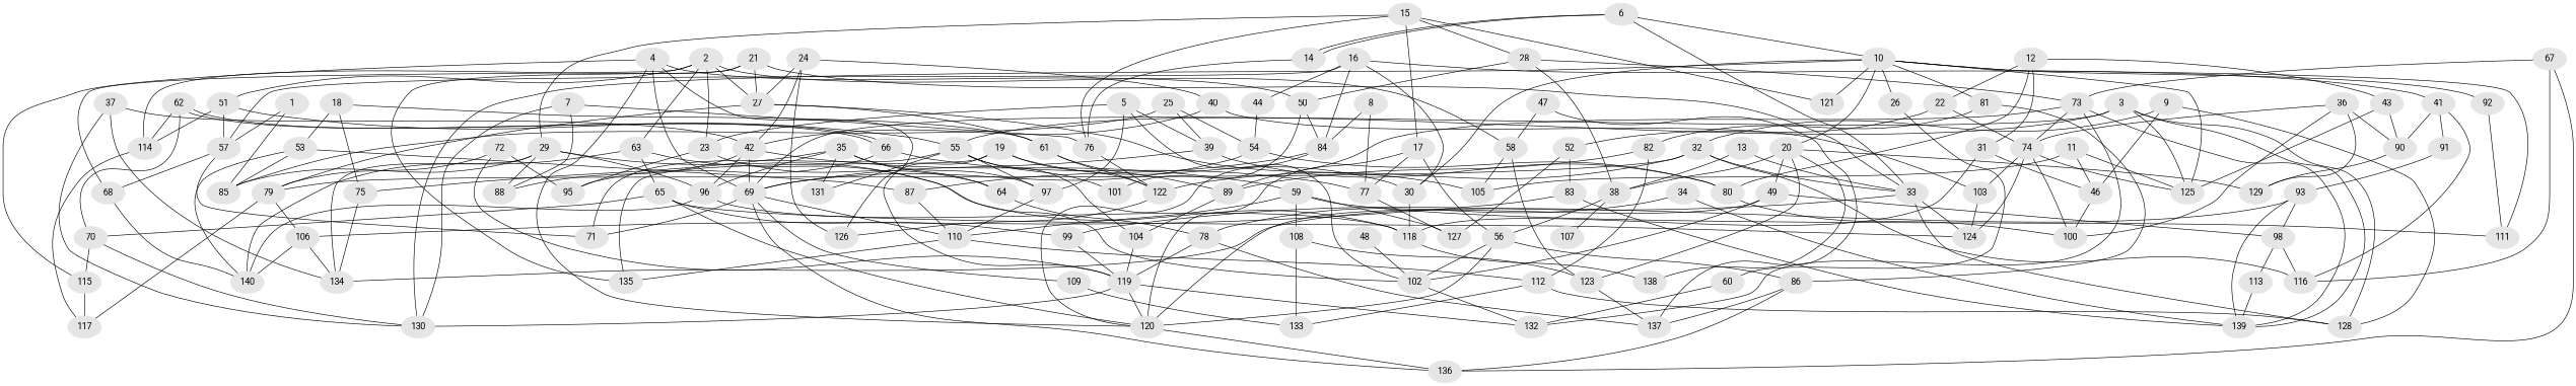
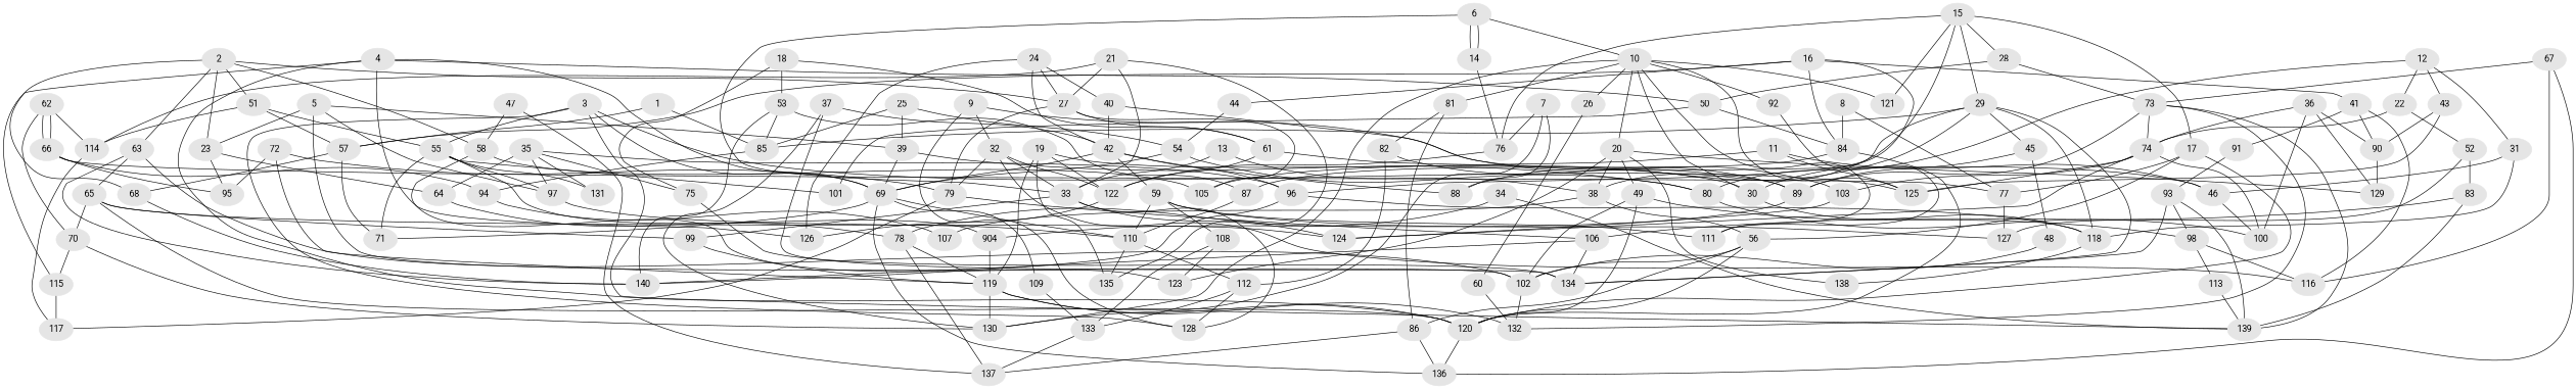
  graph {
    fontname=Roboto
    node [color=gray90 fontname=Roboto style=filled]
    edge [fontname=Roboto]
    1
    57
    85
    68
    71
+   94
    2
    23
    27
    51
    58
    63
    64
    95
    105
    61
    79
    55
    114
    123
    102
    140
    65
    3
    69
    125
    128
    139
    97
    131
    101
-   104
+   104 [label=904]
    110
    136
    109
    4
    50
    115
    120
    126
    84
    117
    5
    39
    80
    132
    6
    10
    14
    33
    130
    20
    26
    30
    81
    92
    111
    121
    76
    99
    124
    7
    88
    122
    8
    77
    127
    87
    9
    32
    46
    116
    100
    38
    49
    129
    138
    60
    118
    86
    82
    11
    12
    22
    31
    43
    52
    74
    90
    13
    56
    107
    15
    17
    28
    29
    73
+   45
    96
    134
    16
    41
    44
    91
    54
    18
    53
    75
    89
    19
    119
    135
    98
    21
    83
    103
    78
    24
    40
    42
    59
    25
    106
    48
    34
    137
    35
    36
    37
    93
    108
    47
    113
    133
    112
    62
    66
    70
    67
    72
    1 -- 57
    1 -- 85
    57 -- 68
    57 -- 71
+   85 -- 94
    68 -- 140
+   94 -- 107
    2 -- 68
    2 -- 23
    2 -- 27
    2 -- 51
    2 -- 58
    2 -- 63
    23 -- 64
    23 -- 95
    27 -- 105
    27 -- 61
    27 -- 79
    51 -- 57
    51 -- 55
    51 -- 114
    58 -- 105
    58 -- 123
    63 -- 102
    63 -- 140
    63 -- 65
    64 -- 78
    61 -- 122
    61 -- 89
    79 -- 117
    79 -- 106
    55 -- 71
    55 -- 97
    55 -- 131
    55 -- 101
    55 -- 104
    114 -- 117
    102 -- 132
    65 -- 120
    65 -- 99
    65 -- 124
    65 -- 70
    3 -- 55
    3 -- 69
    3 -- 125
    3 -- 128
    3 -- 139
    69 -- 71
    69 -- 110
    69 -- 136
    69 -- 109
    97 -- 110
    104 -- 119
    110 -- 135
    110 -- 112
    109 -- 133
    4 -- 69
    4 -- 50
    4 -- 115
    4 -- 120
    4 -- 126
    50 -- 101
    50 -- 84
    115 -- 117
    120 -- 136
    84 -- 120
    84 -- 87
    5 -- 23
    5 -- 102
    5 -- 97
    5 -- 39
    39 -- 69
    39 -- 80
    80 -- 100
    6 -- 10
    6 -- 14
    6 -- 14
    6 -- 33
    10 -- 125
    10 -- 130
    10 -- 20
    10 -- 26
    10 -- 30
    10 -- 81
    10 -- 92
    10 -- 111
    10 -- 121
    14 -- 76
    33 -- 128
    33 -- 99
    33 -- 124
    20 -- 123
    20 -- 38
    20 -- 49
    20 -- 129
    20 -- 138
    26 -- 60
    30 -- 118
    81 -- 86
    81 -- 82
    92 -- 111
    76 -- 122
    99 -- 119
    7 -- 130
    7 -- 76
    7 -- 88
    122 -- 126
    8 -- 84
    8 -- 77
    77 -- 127
    87 -- 110
    9 -- 128
    9 -- 32
    9 -- 46
    32 -- 79
    32 -- 33
    32 -- 122
    32 -- 116
    46 -- 100
    38 -- 56
    38 -- 107
    49 -- 102
    49 -- 120
    49 -- 98
    60 -- 132
    118 -- 138
    86 -- 136
    86 -- 137
    82 -- 89
    82 -- 112
    11 -- 105
    11 -- 125
    11 -- 46
    12 -- 80
    12 -- 22
    12 -- 31
    12 -- 43
    22 -- 52
    22 -- 74
    31 -- 46
    31 -- 118
    43 -- 125
    43 -- 90
    52 -- 127
    52 -- 83
    74 -- 125
    74 -- 124
    74 -- 100
    74 -- 103
    90 -- 129
    13 -- 33
    13 -- 38
    56 -- 102
    56 -- 120
    56 -- 86
    15 -- 121
    15 -- 76
-   28 -- 38
+   15 -- 38
    15 -- 17
    15 -- 28
    15 -- 29
    17 -- 120
    17 -- 77
    17 -- 56
    28 -- 50
    28 -- 73
    29 -- 85
    29 -- 88
    29 -- 118
+   29 -- 45
    29 -- 96
    29 -- 134
    73 -- 139
    73 -- 132
    73 -- 74
    73 -- 89
+   45 -- 89
+   45 -- 48
    96 -- 140
    96 -- 118
    16 -- 57
    16 -- 84
    16 -- 30
    16 -- 41
    16 -- 44
    41 -- 116
    41 -- 90
    41 -- 91
    44 -- 54
    91 -- 93
    54 -- 69
    54 -- 80
    18 -- 61
    18 -- 53
    18 -- 75
    53 -- 85
    53 -- 140
    53 -- 87
    75 -- 134
    89 -- 104
    19 -- 30
    19 -- 122
    19 -- 119
    19 -- 135
    119 -- 120
    119 -- 132
    119 -- 130
    98 -- 116
    98 -- 113
    21 -- 27
    21 -- 114
    21 -- 33
    21 -- 135
    83 -- 139
    83 -- 106
    103 -- 124
    78 -- 119
    78 -- 137
    24 -- 27
    24 -- 126
    24 -- 40
    24 -- 42
    40 -- 103
    40 -- 42
    42 -- 69
    42 -- 88
    42 -- 96
    42 -- 59
    59 -- 110
    59 -- 111
    59 -- 127
    59 -- 108
    25 -- 85
    25 -- 39
    25 -- 54
    106 -- 140
    106 -- 134
    48 -- 102
    34 -- 139
    34 -- 78
    35 -- 64
    35 -- 97
    35 -- 131
    35 -- 96
    35 -- 75
    36 -- 100
    36 -- 129
    36 -- 74
    36 -- 90
    37 -- 130
    37 -- 134
    37 -- 42
    93 -- 139
    93 -- 134
    93 -- 98
    108 -- 123
    108 -- 133
    47 -- 58
    47 -- 137
    113 -- 139
-   123 -- 137
+   133 -- 137
    112 -- 128
    112 -- 133
    62 -- 114
    62 -- 66
    62 -- 66
    62 -- 70
+   66 -- 94
    66 -- 95
    66 -- 77
    70 -- 115
    70 -- 130
    67 -- 136
    67 -- 116
    67 -- 73
    72 -- 95
    72 -- 79
    72 -- 119
  }
